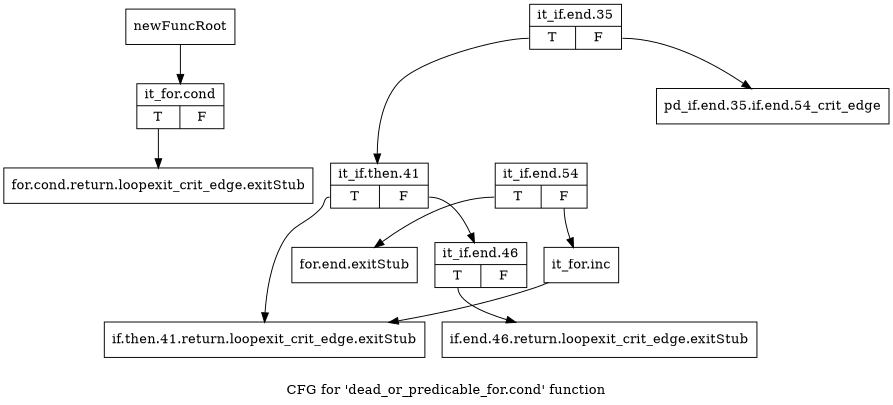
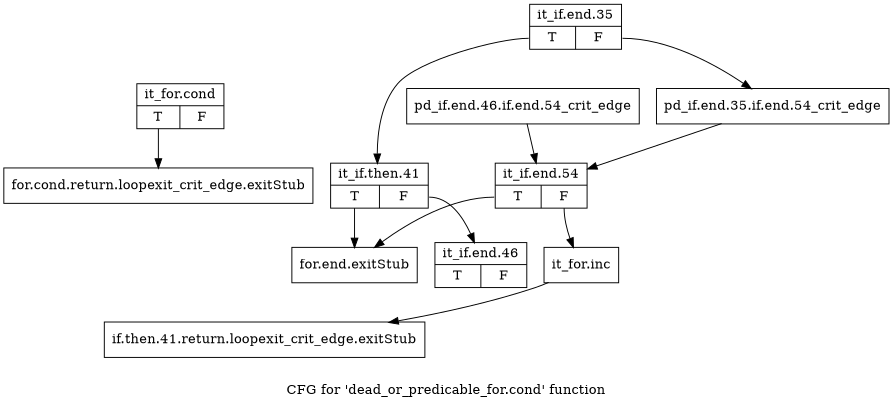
  digraph {
    label="CFG for 'dead_or_predicable_for.cond' function"
    node [shape=record]
    edge [tailport=s0]
-   n1 [label="{newFuncRoot}"]
    n2 [label="{it_for.cond|{<s0>T|<s1>F}}"]
    n3 [label="{for.cond.return.loopexit_crit_edge.exitStub}"]
    n4 [label="{it_if.end.35|{<s0>T|<s1>F}}"]
    n5 [label="{it_if.then.41|{<s0>T|<s1>F}}"]
    n6 [label="{pd_if.end.35.if.end.54_crit_edge}"]
    n7 [label="{if.then.41.return.loopexit_crit_edge.exitStub}"]
-   n8 [label="{if.end.46.return.loopexit_crit_edge.exitStub}"]
    n9 [label="{for.end.exitStub}"]
    n10 [label="{it_if.end.46|{<s0>T|<s1>F}}"]
    n11 [label="{it_if.end.54|{<s0>T|<s1>F}}"]
    n12 [label="{it_for.inc}"]
-   n1 -> n2
+   n13 [label="{pd_if.end.46.if.end.54_crit_edge}"]
    n2 -> n3
    n4 -> n5
    n4 -> n6 [tailport=s1]
-   n5 -> n7
+   n5 -> n9
    n5 -> n10 [tailport=s1]
-   n10 -> n8
+   n6 -> n11
    n11 -> n9
    n11 -> n12 [tailport=s1]
    n12 -> n7
+   n13 -> n11
  }
